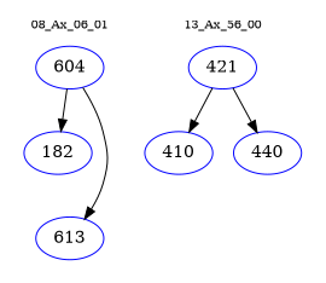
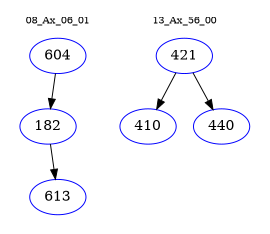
  digraph {
    node [color=blue]
    edge [color=black]
    n1 [label=604]
    n2 [label=182]
    n3 [label=613]
    n4 [label=421]
    n5 [label=410]
    n6 [label=440]
    subgraph cluster_1 {
      color=white
      fontsize=10
      label="08_Ax_06_01"
      n1
      n2
      n3
    }
    subgraph cluster_2 {
      color=white
      fontsize=10
      label="13_Ax_56_00"
      n4
      n5
      n6
    }
    n1 -> n2
-   n1 -> n3
+   n2 -> n3
    n4 -> n5
    n4 -> n6
  }
